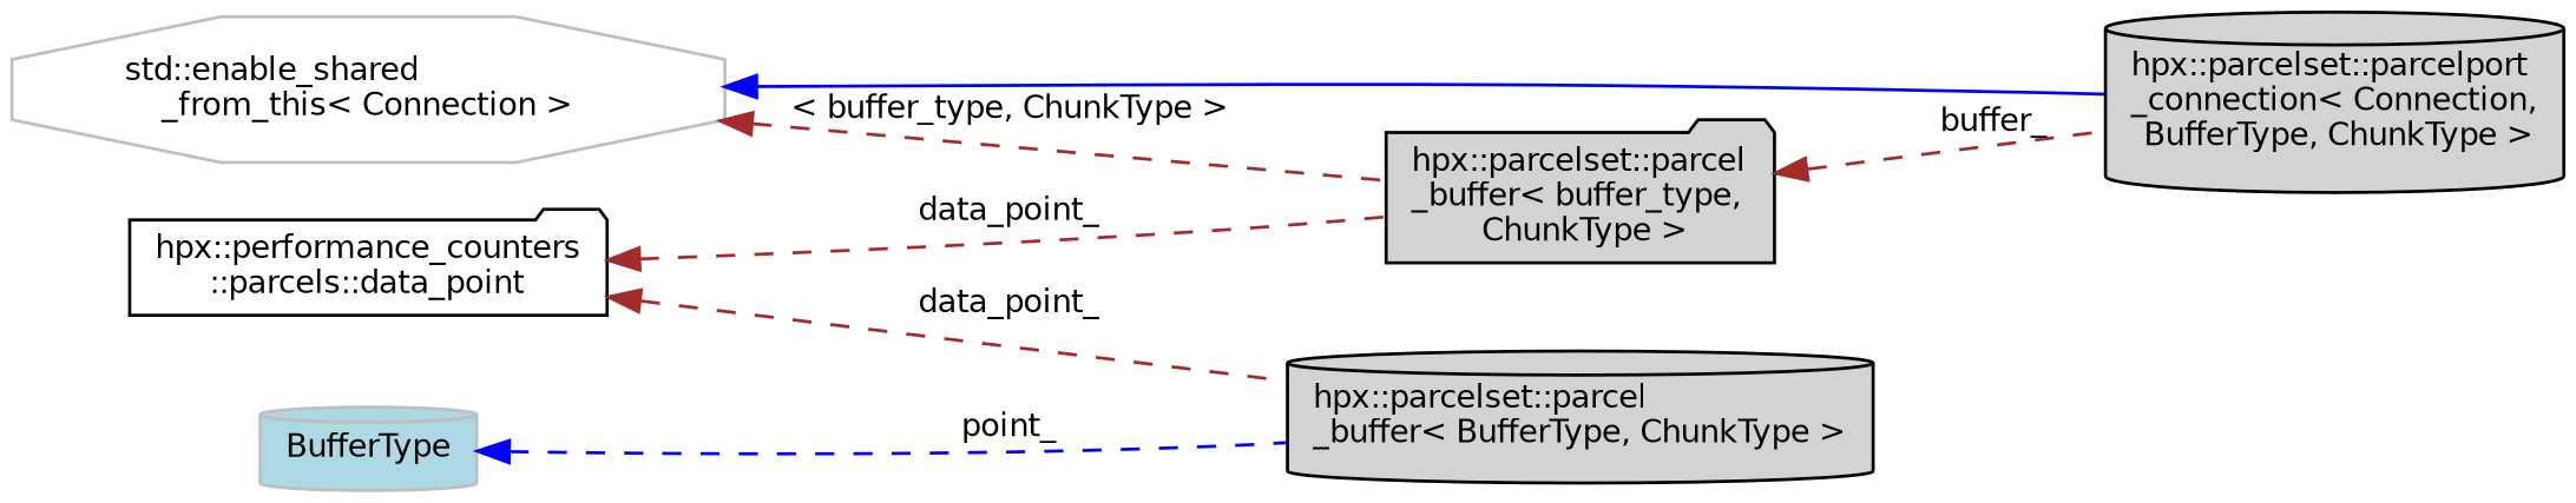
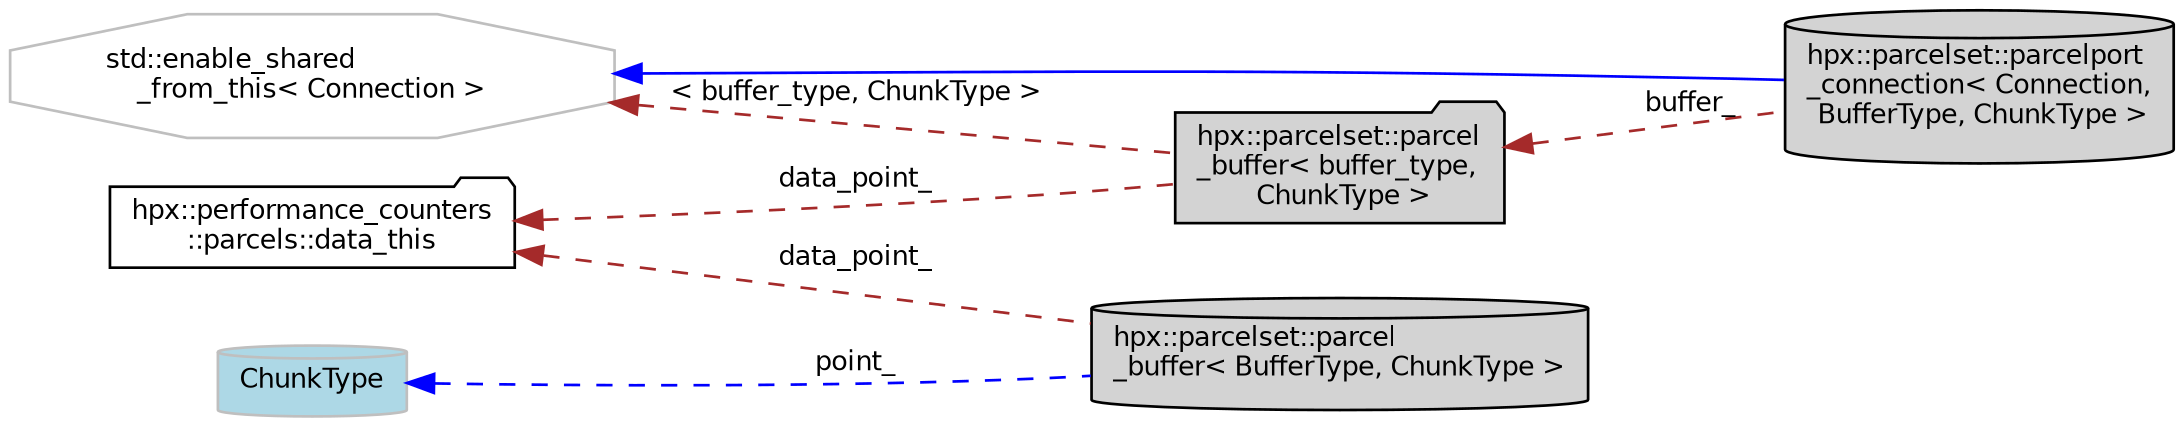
  digraph {
    rankdir=LR
    node [color=black fillcolor=lightgrey fontname=Helvetica fontsize=10 shape=cylinder style=filled]
    edge [color=brown dir=back fontname=Helvetica fontsize=10 labelfontname=Helvetica labelfontsize=10 style=dashed]
    n1 [fontcolor=black height=0.2 label="hpx::parcelset::parcelport\l_connection\< Connection,\l BufferType, ChunkType \>" width=0.4]
    n2 [color=grey75 fillcolor=white height=0.2 label="std::enable_shared\l_from_this\< Connection \>" shape=octagon width=0.4]
    n3 [height=0.2 label="hpx::parcelset::parcel\l_buffer\< buffer_type,\l ChunkType \>" shape=folder width=0.4]
-   n4 [fillcolor=white height=0.2 label="hpx::performance_counters\l::parcels::data_point" shape=folder width=0.4]
+   n4 [fillcolor=white height=0.2 label="hpx::performance_counters\l::parcels::data_this" shape=folder width=0.4]
    n5 [height=0.2 label="hpx::parcelset::parcel\l_buffer\< BufferType, ChunkType \>" width=0.4]
-   n6 [color=grey75 fillcolor=lightblue height=0.2 label=BufferType width=0.4]
+   n6 [color=grey75 fillcolor=lightblue height=0.2 label=ChunkType width=0.4]
    n2 -> n1 [color=blue style=solid]
    n2 -> n3 [label=" \< buffer_type, ChunkType \>"]
    n3 -> n1 [label=" buffer_"]
    n4 -> n3 [label=" data_point_"]
    n4 -> n5 [label=" data_point_"]
    n6 -> n5 [color=blue label=" point_"]
  }
